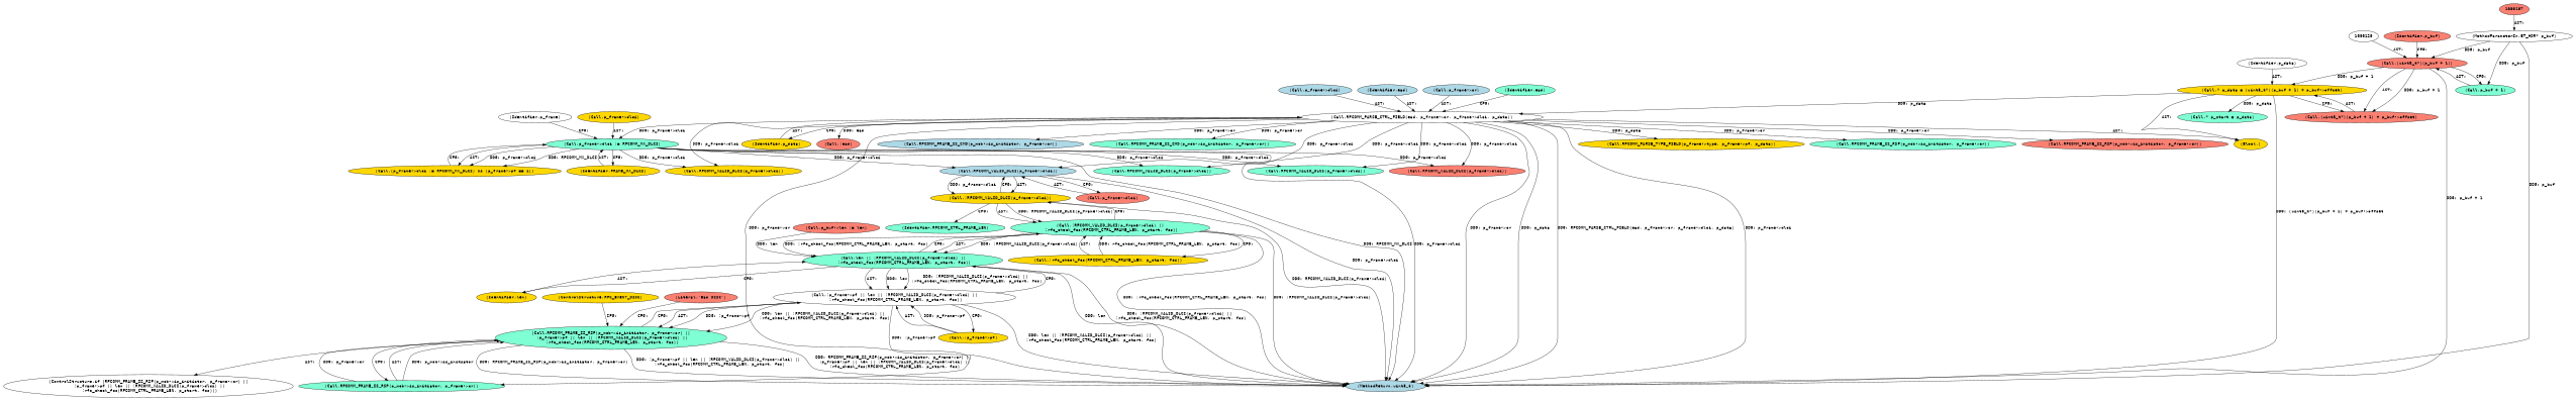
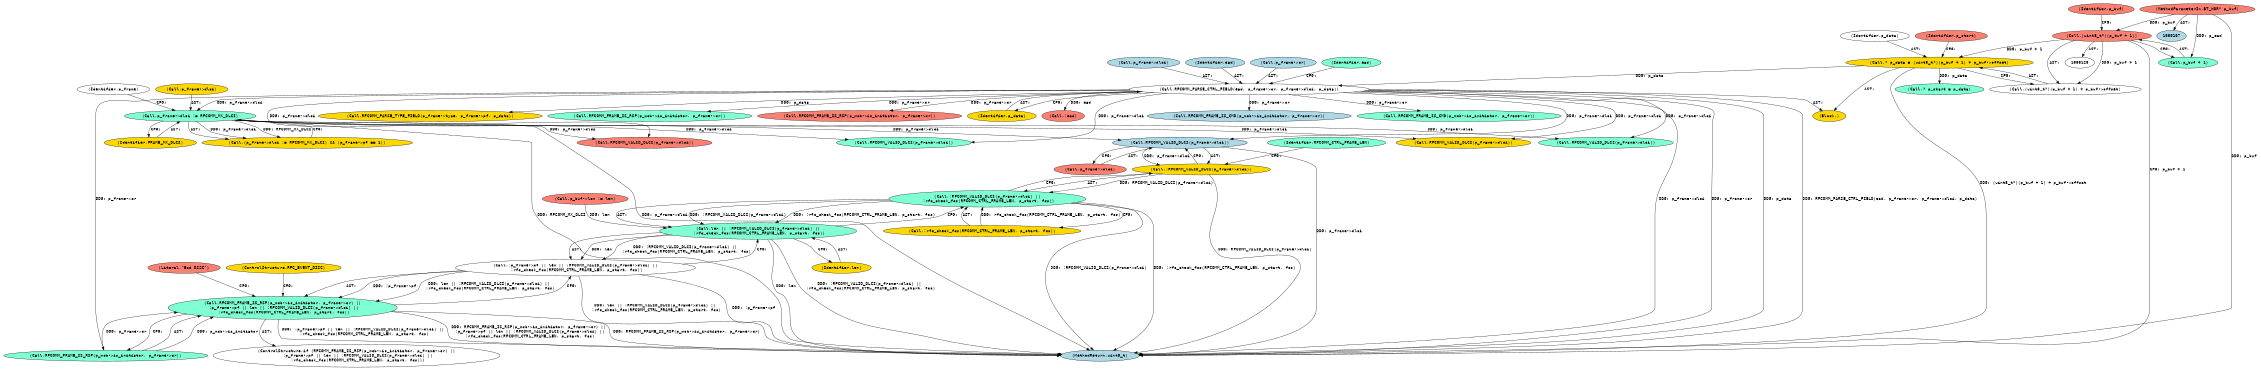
  digraph {
    fontname="DejaVu Sans Mono"
    node [fillcolor=gold fontname="DejaVu Sans Mono" style=filled]
    edge [fontname="DejaVu Sans Mono"]
    n1 [fillcolor=lightblue label="(Call,RFCOMM_VALID_DLCI(p_frame->dlci))"]
    n2 [label="(Call,!RFCOMM_VALID_DLCI(p_frame->dlci))"]
    n3 [fillcolor=lightblue label="(MethodReturn,uint8_t)"]
    n4 [fillcolor=salmon label="(Call,p_frame->dlci)"]
    n5 [fillcolor=aquamarine label="(Call,!RFCOMM_VALID_DLCI(p_frame->dlci) ||\n !rfc_check_fcs(RFCOMM_CTRL_FRAME_LEN, p_start, fcs))"]
    n6 [fillcolor=white label="(Call,RFCOMM_PARSE_CTRL_FIELD(ead, p_frame->cr, p_frame->dlci, p_data))"]
    n7 [fillcolor=aquamarine label="(Call,p_frame->dlci != RFCOMM_MX_DLCI)"]
    n8 [label="(Call,RFCOMM_VALID_DLCI(p_frame->dlci))"]
    n9 [label="(Call,RFCOMM_PARSE_TYPE_FIELD(p_frame->type, p_frame->pf, p_data))"]
    n10 [fillcolor=aquamarine label="(Call,RFCOMM_VALID_DLCI(p_frame->dlci))"]
    n11 [fillcolor=aquamarine label="(Call,RFCOMM_FRAME_IS_RSP(p_mcb->is_initiator, p_frame->cr))"]
    n12 [fillcolor=salmon label="(Call,RFCOMM_VALID_DLCI(p_frame->dlci))"]
    n13 [fillcolor=salmon label="(Call,RFCOMM_FRAME_IS_RSP(p_mcb->is_initiator, p_frame->cr))"]
    n14 [fillcolor=aquamarine label="(Call,RFCOMM_FRAME_IS_RSP(p_mcb->is_initiator, p_frame->cr))"]
    n15 [label="(Identifier,p_data)"]
    n16 [fillcolor=salmon label="(Call,!ead)"]
    n17 [label="(Block,)"]
    n18 [fillcolor=aquamarine label="(Call,RFCOMM_VALID_DLCI(p_frame->dlci))"]
    n19 [fillcolor=lightblue label="(Call,RFCOMM_FRAME_IS_CMD(p_mcb->is_initiator, p_frame->cr))"]
    n20 [fillcolor=aquamarine label="(Call,RFCOMM_FRAME_IS_CMD(p_mcb->is_initiator, p_frame->cr))"]
    n21 [label="(Call,(p_frame->dlci != RFCOMM_MX_DLCI) && (p_frame->pf == 1))"]
    n22 [label="(Identifier,FRAME_MX_DLCI)"]
    n23 [fillcolor=aquamarine label="(Call,RFCOMM_FRAME_IS_RSP(p_mcb->is_initiator, p_frame->cr) ||\n !p_frame->pf || len || !RFCOMM_VALID_DLCI(p_frame->dlci) ||\n !rfc_check_fcs(RFCOMM_CTRL_FRAME_LEN, p_start, fcs))"]
    n24 [label="(Call,* p_data = (uint8_t*)(p_buf + 1) + p_buf->offset)"]
-   n25 [fillcolor=salmon label="(Call,(uint8_t*)(p_buf + 1) + p_buf->offset)"]
+   n25 [fillcolor=white label="(Call,(uint8_t*)(p_buf + 1) + p_buf->offset)"]
    n26 [fillcolor=aquamarine label="(Call,* p_start = p_data)"]
    n27 [fillcolor=salmon label="(Call,(uint8_t*)(p_buf + 1))"]
    n28 [fillcolor=aquamarine label="(Call,p_buf + 1)"]
-   n29 [fillcolor=white label="(MethodParameterIn,BT_HDR* p_buf)"]
-   1000107 [fillcolor=salmon]
+   n29 [fillcolor=salmon label="(MethodParameterIn,BT_HDR* p_buf)"]
+   1000107 [fillcolor=lightblue]
    n31 [fillcolor=aquamarine label="(Call,len || !RFCOMM_VALID_DLCI(p_frame->dlci) ||\n !rfc_check_fcs(RFCOMM_CTRL_FRAME_LEN, p_start, fcs))"]
    n32 [label="(Call,!rfc_check_fcs(RFCOMM_CTRL_FRAME_LEN, p_start, fcs))"]
    n33 [fillcolor=white label="(Call,!p_frame->pf || len || !RFCOMM_VALID_DLCI(p_frame->dlci) ||\n !rfc_check_fcs(RFCOMM_CTRL_FRAME_LEN, p_start, fcs))"]
    n34 [label="(Identifier,len)"]
-   n35 [label="(Call,!p_frame->pf)"]
    n36 [fillcolor=white label="(ControlStructure,if (RFCOMM_FRAME_IS_RSP(p_mcb->is_initiator, p_frame->cr) ||\n !p_frame->pf || len || !RFCOMM_VALID_DLCI(p_frame->dlci) ||\n !rfc_check_fcs(RFCOMM_CTRL_FRAME_LEN, p_start, fcs)))"]
    n37 [fillcolor=aquamarine label="(Identifier,RFCOMM_CTRL_FRAME_LEN)"]
    n38 [fillcolor=salmon label="(Identifier,p_buf)"]
    n39 [fillcolor=white label="(Identifier,p_data)"]
    n40 [label="(ControlStructure,RFC_EVENT_DISC)"]
    n41 [fillcolor=salmon label="(Call,p_buf->len != len)"]
    n42 [fillcolor=lightblue label="(Call,p_frame->dlci)"]
    n43 [fillcolor=salmon label="(Literal,\"Bad DISC\")"]
    n44 [fillcolor=white label="(Identifier,p_frame)"]
    n45 [fillcolor=lightblue label="(Identifier,ead)"]
    n46 [fillcolor=lightblue label="(Call,p_frame->cr)"]
    n47 [label="(Call,p_frame->dlci)"]
+   n48 [fillcolor=salmon label="(Identifier,p_start)"]
    n49 [fillcolor=aquamarine label="(Identifier,ead)"]
    1000120 [fillcolor=white]
    n1 -> n2 [label="AST: "]
    n1 -> n2 [label="DDG: p_frame->dlci"]
    n1 -> n3 [label="DDG: p_frame->dlci"]
    n1 -> n4 [label="CFG: "]
    n2 -> n1 [label="CFG: "]
    n2 -> n3 [label="DDG: RFCOMM_VALID_DLCI(p_frame->dlci)"]
    n2 -> n5 [label="AST: "]
    n2 -> n5 [label="DDG: RFCOMM_VALID_DLCI(p_frame->dlci)"]
    n4 -> n1 [label="AST: "]
    n5 -> n2 [label="CFG: "]
    n5 -> n3 [label="DDG: !RFCOMM_VALID_DLCI(p_frame->dlci)"]
    n5 -> n3 [label="DDG: !rfc_check_fcs(RFCOMM_CTRL_FRAME_LEN, p_start, fcs)"]
    n5 -> n31 [label="AST: "]
    n5 -> n31 [label="DDG: !RFCOMM_VALID_DLCI(p_frame->dlci)"]
    n5 -> n31 [label="DDG: !rfc_check_fcs(RFCOMM_CTRL_FRAME_LEN, p_start, fcs)"]
    n5 -> n32 [label="CFG: "]
    n6 -> n1 [label="DDG: p_frame->dlci"]
    n6 -> n3 [label="DDG: p_frame->dlci"]
    n6 -> n3 [label="DDG: p_frame->cr"]
    n6 -> n3 [label="DDG: p_data"]
    n6 -> n3 [label="DDG: RFCOMM_PARSE_CTRL_FIELD(ead, p_frame->cr, p_frame->dlci, p_data)"]
    n6 -> n7 [label="DDG: p_frame->dlci"]
    n6 -> n8 [label="DDG: p_frame->dlci"]
    n6 -> n9 [label="DDG: p_data"]
    n6 -> n10 [label="DDG: p_frame->dlci"]
    n6 -> n11 [label="DDG: p_frame->cr"]
    n6 -> n12 [label="DDG: p_frame->dlci"]
    n6 -> n13 [label="DDG: p_frame->cr"]
    n6 -> n14 [label="DDG: p_frame->cr"]
    n6 -> n15 [label="CFG: "]
    n6 -> n16 [label="DDG: ead"]
    n6 -> n17 [label="AST: "]
    n6 -> n18 [label="DDG: p_frame->dlci"]
    n6 -> n19 [label="DDG: p_frame->cr"]
    n6 -> n20 [label="DDG: p_frame->cr"]
    n7 -> n1 [label="DDG: p_frame->dlci"]
    n7 -> n3 [label="DDG: p_frame->dlci"]
    n7 -> n3 [label="DDG: RFCOMM_MX_DLCI"]
    n7 -> n8 [label="DDG: p_frame->dlci"]
    n7 -> n10 [label="DDG: p_frame->dlci"]
    n7 -> n12 [label="DDG: p_frame->dlci"]
    n7 -> n18 [label="DDG: p_frame->dlci"]
    n7 -> n21 [label="AST: "]
    n7 -> n21 [label="DDG: p_frame->dlci"]
    n7 -> n21 [label="DDG: RFCOMM_MX_DLCI"]
    n7 -> n22 [label="CFG: "]
    n14 -> n23 [label="AST: "]
    n14 -> n23 [label="DDG: p_mcb->is_initiator"]
    n14 -> n23 [label="DDG: p_frame->cr"]
    n15 -> n6 [label="AST: "]
    n21 -> n7 [label="CFG: "]
    n22 -> n7 [label="AST: "]
    n23 -> n3 [label="DDG: !p_frame->pf || len || !RFCOMM_VALID_DLCI(p_frame->dlci) ||\n !rfc_check_fcs(RFCOMM_CTRL_FRAME_LEN, p_start, fcs)"]
    n23 -> n3 [label="DDG: RFCOMM_FRAME_IS_RSP(p_mcb->is_initiator, p_frame->cr) ||\n !p_frame->pf || len || !RFCOMM_VALID_DLCI(p_frame->dlci) ||\n !rfc_check_fcs(RFCOMM_CTRL_FRAME_LEN, p_start, fcs)"]
    n23 -> n3 [label="DDG: RFCOMM_FRAME_IS_RSP(p_mcb->is_initiator, p_frame->cr)"]
    n23 -> n14 [label="CFG: "]
    n23 -> n33 [label="CFG: "]
    n23 -> n36 [label="AST: "]
    n24 -> n3 [label="DDG: (uint8_t*)(p_buf + 1) + p_buf->offset"]
    n24 -> n6 [label="DDG: p_data"]
    n24 -> n17 [label="AST: "]
    n24 -> n25 [label="CFG: "]
    n24 -> n26 [label="DDG: p_data"]
    n25 -> n24 [label="AST: "]
-   n27 -> n3 [label="DDG: p_buf + 1"]
+   n27 -> n3 [label="CFG: p_buf + 1"]
    n27 -> n24 [label="DDG: p_buf + 1"]
    n27 -> n25 [label="AST: "]
    n27 -> n25 [label="DDG: p_buf + 1"]
    n27 -> n28 [label="CFG: "]
    n28 -> n27 [label="AST: "]
    n29 -> n3 [label="DDG: p_buf"]
    n29 -> n27 [label="DDG: p_buf"]
-   n29 -> n28 [label="DDG: p_buf"]
-   1000107 -> n29 [label="AST: "]
+   n29 -> n28 [label="DDG: p_ead"]
+   n29 -> 1000107 [label="AST: "]
    n31 -> n3 [label="DDG: len"]
    n31 -> n3 [label="DDG: !RFCOMM_VALID_DLCI(p_frame->dlci) ||\n !rfc_check_fcs(RFCOMM_CTRL_FRAME_LEN, p_start, fcs)"]
    n31 -> n5 [label="CFG: "]
    n31 -> n33 [label="AST: "]
    n31 -> n33 [label="DDG: len"]
    n31 -> n33 [label="DDG: !RFCOMM_VALID_DLCI(p_frame->dlci) ||\n !rfc_check_fcs(RFCOMM_CTRL_FRAME_LEN, p_start, fcs)"]
    n31 -> n34 [label="CFG: "]
    n32 -> n5 [label="AST: "]
    n32 -> n5 [label="DDG: rfc_check_fcs(RFCOMM_CTRL_FRAME_LEN, p_start, fcs)"]
    n33 -> n3 [label="DDG: len || !RFCOMM_VALID_DLCI(p_frame->dlci) ||\n !rfc_check_fcs(RFCOMM_CTRL_FRAME_LEN, p_start, fcs)"]
    n33 -> n3 [label="DDG: !p_frame->pf"]
    n33 -> n23 [label="AST: "]
    n33 -> n23 [label="DDG: !p_frame->pf"]
    n33 -> n23 [label="DDG: len || !RFCOMM_VALID_DLCI(p_frame->dlci) ||\n !rfc_check_fcs(RFCOMM_CTRL_FRAME_LEN, p_start, fcs)"]
    n33 -> n31 [label="CFG: "]
-   n33 -> n35 [label="CFG: "]
    n34 -> n31 [label="AST: "]
-   n35 -> n33 [label="AST: "]
-   n35 -> n33 [label="DDG: p_frame->pf"]
-   n2 -> n37 [label="CFG: "]
+   n37 -> n2 [label="CFG: "]
    n38 -> n27 [label="CFG: "]
    n39 -> n24 [label="AST: "]
    n40 -> n23 [label="CFG: "]
    n41 -> n31 [label="DDG: len"]
    n42 -> n6 [label="AST: "]
    n43 -> n23 [label="CFG: "]
    n44 -> n7 [label="CFG: "]
    n45 -> n6 [label="AST: "]
    n46 -> n6 [label="AST: "]
    n47 -> n7 [label="AST: "]
+   n48 -> n24 [label="CFG: "]
    n49 -> n6 [label="CFG: "]
-   1000120 -> n27 [label="AST: "]
+   n27 -> 1000120 [label="AST: "]
  }
